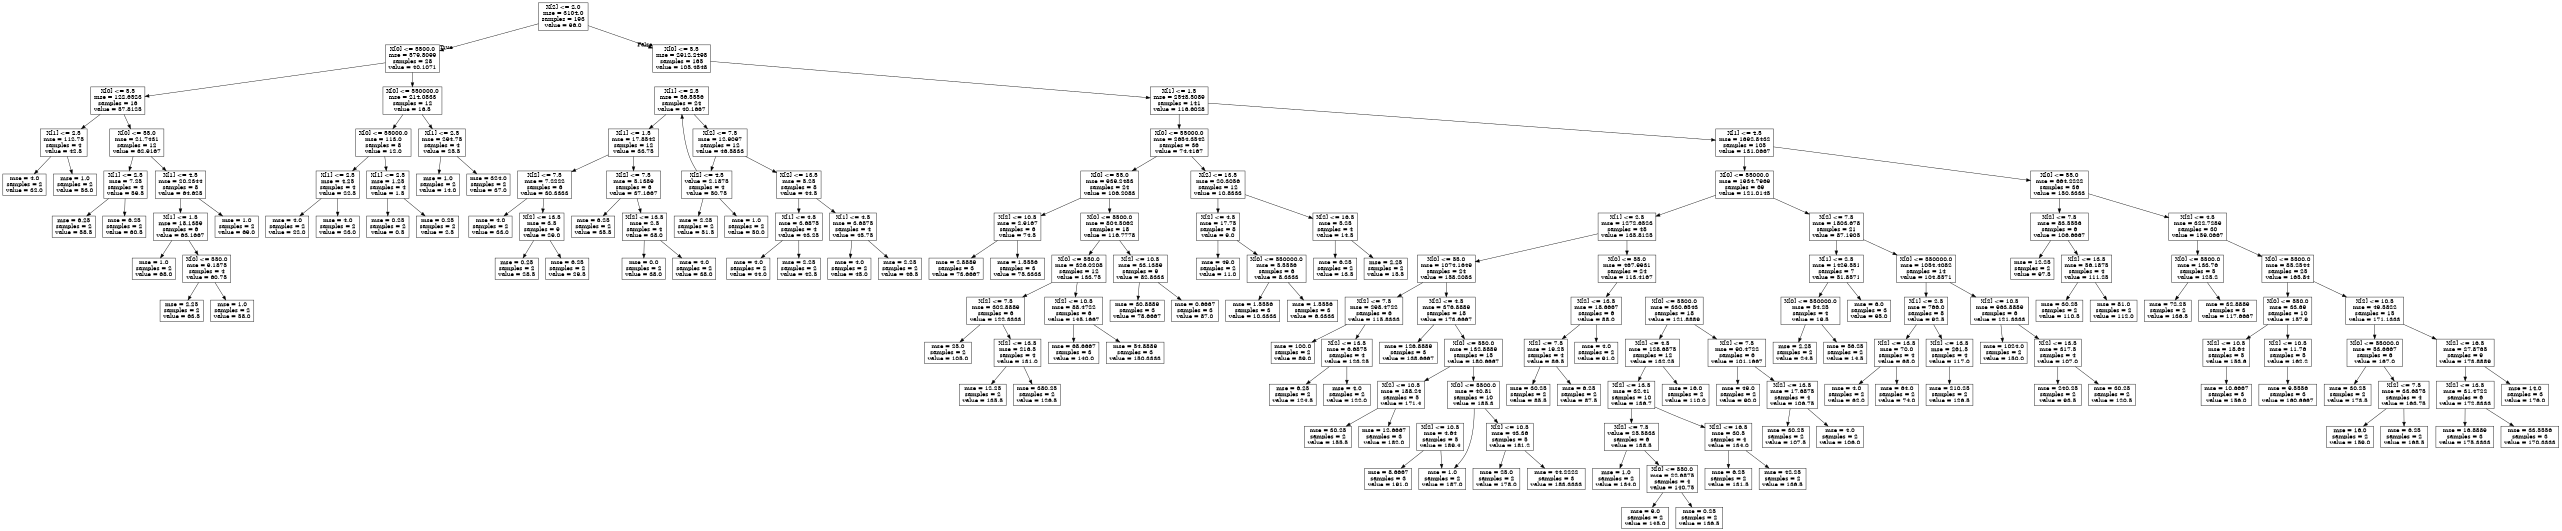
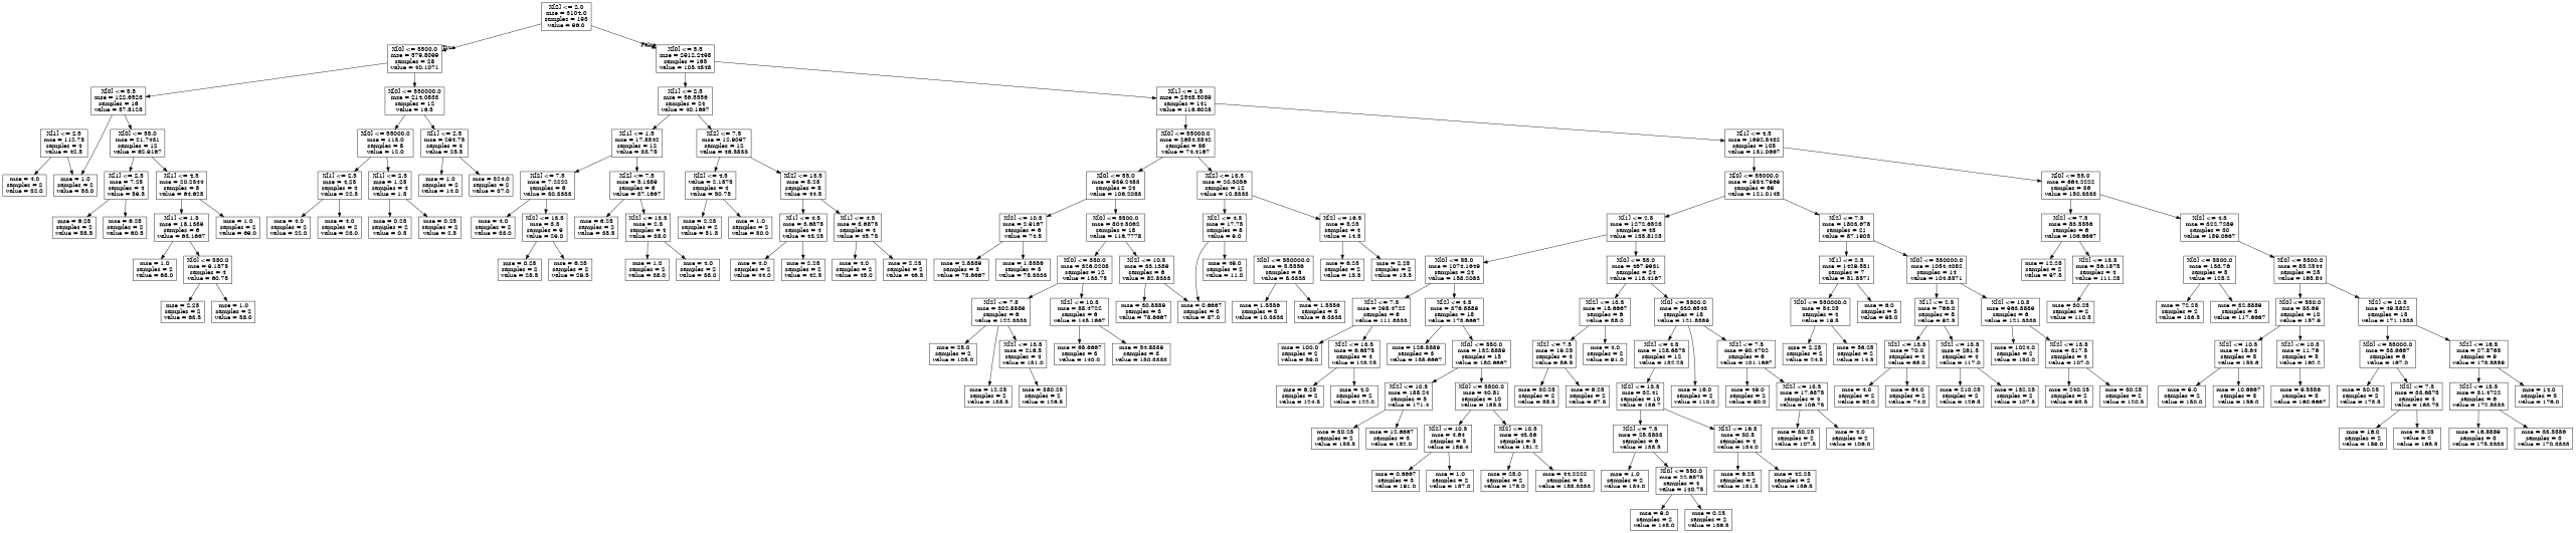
  digraph {
    node [shape=box]
    n1 [label="X[2] <= 2.0\nmse = 3104.0\nsamples = 193\nvalue = 96.0"]
    n2 [label="X[0] <= 5500.0\nmse = 579.8099\nsamples = 28\nvalue = 40.1071"]
    n3 [label="X[0] <= 5.5\nmse = 2912.2498\nsamples = 165\nvalue = 105.4848"]
    n4 [label="X[0] <= 5.5\nmse = 122.6523\nsamples = 16\nvalue = 57.8125"]
    n5 [label="X[0] <= 550000.0\nmse = 214.0833\nsamples = 12\nvalue = 16.5"]
    n6 [label="X[1] <= 2.5\nmse = 56.5556\nsamples = 24\nvalue = 40.1667"]
    n7 [label="X[1] <= 1.5\nmse = 2548.5089\nsamples = 141\nvalue = 116.6028"]
    n8 [label="X[1] <= 2.5\nmse = 112.75\nsamples = 4\nvalue = 42.5"]
    n9 [label="X[0] <= 55.0\nmse = 21.7431\nsamples = 12\nvalue = 62.9167"]
    n10 [label="X[0] <= 55000.0\nmse = 113.0\nsamples = 8\nvalue = 12.0"]
    n11 [label="X[1] <= 2.5\nmse = 294.75\nsamples = 4\nvalue = 25.5"]
    n12 [label="mse = 4.0\nsamples = 2\nvalue = 32.0"]
    n13 [label="mse = 1.0\nsamples = 2\nvalue = 53.0"]
    n14 [label="X[1] <= 2.5\nmse = 7.25\nsamples = 4\nvalue = 59.5"]
    n15 [label="X[1] <= 4.5\nmse = 20.2344\nsamples = 8\nvalue = 64.625"]
    n16 [label="mse = 6.25\nsamples = 2\nvalue = 58.5"]
    n17 [label="mse = 6.25\nsamples = 2\nvalue = 60.5"]
    n18 [label="X[1] <= 1.5\nmse = 18.1389\nsamples = 6\nvalue = 63.1667"]
    n19 [label="mse = 1.0\nsamples = 2\nvalue = 69.0"]
    n20 [label="mse = 1.0\nsamples = 2\nvalue = 68.0"]
    n21 [label="X[0] <= 550.0\nmse = 9.1875\nsamples = 4\nvalue = 60.75"]
    n22 [label="mse = 2.25\nsamples = 2\nvalue = 63.5"]
    n23 [label="mse = 1.0\nsamples = 2\nvalue = 58.0"]
    n24 [label="X[1] <= 2.5\nmse = 4.25\nsamples = 4\nvalue = 22.5"]
    n25 [label="X[1] <= 2.5\nmse = 1.25\nsamples = 4\nvalue = 1.5"]
    n26 [label="mse = 1.0\nsamples = 2\nvalue = 14.0"]
    n27 [label="mse = 324.0\nsamples = 2\nvalue = 37.0"]
    n28 [label="mse = 4.0\nsamples = 2\nvalue = 22.0"]
    n29 [label="mse = 4.0\nsamples = 2\nvalue = 23.0"]
    n30 [label="mse = 0.25\nsamples = 2\nvalue = 0.5"]
    n31 [label="mse = 0.25\nsamples = 2\nvalue = 2.5"]
    n32 [label="X[1] <= 1.5\nmse = 17.8542\nsamples = 12\nvalue = 33.75"]
    n33 [label="X[2] <= 7.5\nmse = 12.9097\nsamples = 12\nvalue = 46.5833"]
    n34 [label="X[0] <= 55000.0\nmse = 2654.3542\nsamples = 36\nvalue = 74.4167"]
    n35 [label="X[1] <= 4.5\nmse = 1692.8432\nsamples = 105\nvalue = 131.0667"]
    n36 [label="X[2] <= 7.5\nmse = 7.2222\nsamples = 6\nvalue = 30.3333"]
    n37 [label="X[2] <= 7.5\nmse = 5.1389\nsamples = 6\nvalue = 37.1667"]
    n38 [label="X[2] <= 4.5\nvalue = 2.1875\nsamples = 4\nvalue = 50.75"]
    n39 [label="X[2] <= 13.5\nmse = 5.25\nsamples = 8\nvalue = 44.5"]
    n40 [label="mse = 4.0\nsamples = 2\nvalue = 33.0"]
    n41 [label="X[2] <= 13.5\nmse = 3.5\nsamples = 9\nvalue = 29.0"]
    n42 [label="mse = 6.25\nsamples = 2\nvalue = 35.5"]
    n43 [label="X[2] <= 13.5\nmse = 2.5\nsamples = 4\nvalue = 38.0"]
    n44 [label="mse = 0.25\nsamples = 2\nvalue = 28.5"]
    n45 [label="mse = 6.25\nsamples = 2\nvalue = 29.5"]
-   n46 [label="mse = 0.0\nsamples = 2\nvalue = 38.0"]
+   n46 [label="mse = 1.0\nsamples = 2\nvalue = 38.0"]
    n47 [label="mse = 4.0\nsamples = 2\nvalue = 38.0"]
    n48 [label="mse = 2.25\nsamples = 2\nvalue = 51.5"]
    n49 [label="mse = 1.0\nsamples = 2\nvalue = 50.0"]
    n50 [label="X[1] <= 4.5\nmse = 3.6875\nsamples = 4\nvalue = 43.25"]
    n51 [label="X[1] <= 4.5\nmse = 3.6875\nsamples = 4\nvalue = 45.75"]
    n52 [label="mse = 4.0\nsamples = 2\nvalue = 44.0"]
    n53 [label="mse = 2.25\nsamples = 2\nvalue = 42.5"]
    n54 [label="mse = 4.0\nsamples = 2\nvalue = 45.0"]
    n55 [label="mse = 2.25\nsamples = 2\nvalue = 46.5"]
    n56 [label="X[0] <= 55.0\nmse = 939.2483\nsamples = 24\nvalue = 106.2083"]
    n57 [label="X[2] <= 13.5\nmse = 20.3056\nsamples = 12\nvalue = 10.8333"]
    n58 [label="X[0] <= 55000.0\nmse = 1934.7969\nsamples = 69\nvalue = 121.0145"]
    n59 [label="X[0] <= 55.0\nmse = 664.2222\nsamples = 36\nvalue = 150.3333"]
    n60 [label="X[2] <= 10.5\nmse = 2.9167\nsamples = 6\nvalue = 74.5"]
    n61 [label="X[0] <= 5500.0\nmse = 804.5062\nsamples = 18\nvalue = 116.7778"]
    n62 [label="X[2] <= 4.5\nmse = 17.75\nsamples = 8\nvalue = 9.0"]
    n63 [label="X[2] <= 16.5\nmse = 5.25\nsamples = 4\nvalue = 14.5"]
    n64 [label="mse = 2.8889\nsamples = 3\nvalue = 73.6667"]
    n65 [label="mse = 1.5556\nsamples = 3\nvalue = 75.3333"]
    n66 [label="X[0] <= 550.0\nmse = 326.0208\nsamples = 12\nvalue = 133.75"]
-   n67 [label="X[2] <= 10.5\nmse = 33.1389\nsamples = 9\nvalue = 82.8333"]
+   n67 [label="X[2] <= 10.5\nmse = 33.1389\nsamples = 6\nvalue = 82.8333"]
    n68 [label="X[2] <= 7.5\nmse = 302.8889\nsamples = 6\nvalue = 122.3333"]
    n69 [label="X[2] <= 10.5\nmse = 88.4722\nsamples = 6\nvalue = 145.1667"]
    n70 [label="mse = 30.8889\nsamples = 3\nvalue = 78.6667"]
    n71 [label="mse = 0.6667\nsamples = 3\nvalue = 87.0"]
    n72 [label="mse = 25.0\nsamples = 2\nvalue = 105.0"]
    n73 [label="X[2] <= 13.5\nmse = 216.5\nsamples = 4\nvalue = 131.0"]
    n74 [label="mse = 68.6667\nsamples = 3\nvalue = 140.0"]
    n75 [label="mse = 54.8889\nsamples = 3\nvalue = 150.3333"]
    n76 [label="mse = 12.25\nsamples = 2\nvalue = 135.5"]
    n77 [label="mse = 380.25\nsamples = 2\nvalue = 126.5"]
    n78 [label="mse = 49.0\nsamples = 2\nvalue = 11.0"]
    n79 [label="X[0] <= 550000.0\nmse = 5.5556\nsamples = 6\nvalue = 8.3333"]
    n80 [label="mse = 6.25\nsamples = 2\nvalue = 13.5"]
    n81 [label="mse = 2.25\nsamples = 2\nvalue = 15.5"]
    n82 [label="mse = 1.5556\nsamples = 3\nvalue = 10.3333"]
    n83 [label="mse = 1.5556\nsamples = 3\nvalue = 6.3333"]
    n84 [label="X[1] <= 2.5\nmse = 1272.6523\nsamples = 48\nvalue = 135.8125"]
    n85 [label="X[2] <= 7.5\nmse = 1803.678\nsamples = 21\nvalue = 87.1905"]
    n86 [label="X[2] <= 7.5\nmse = 83.5556\nsamples = 6\nvalue = 106.6667"]
    n87 [label="X[2] <= 4.5\nmse = 322.7289\nsamples = 30\nvalue = 159.0667"]
    n88 [label="X[0] <= 55.0\nmse = 1074.1649\nsamples = 24\nvalue = 158.2083"]
    n89 [label="X[0] <= 55.0\nmse = 467.9931\nsamples = 24\nvalue = 113.4167"]
    n90 [label="X[1] <= 2.5\nmse = 1429.551\nsamples = 7\nvalue = 51.8571"]
    n91 [label="X[0] <= 550000.0\nmse = 1054.4082\nsamples = 14\nvalue = 104.8571"]
-   n92 [label="X[2] <= 7.5\nmse = 298.4722\nsamples = 6\nvalue = 115.8333"]
+   n92 [label="X[2] <= 7.5\nmse = 298.4722\nsamples = 6\nvalue = 111.8333"]
    n93 [label="X[2] <= 4.5\nmse = 376.8889\nsamples = 18\nvalue = 173.6667"]
    n94 [label="X[2] <= 13.5\nmse = 18.6667\nsamples = 6\nvalue = 88.0"]
    n95 [label="X[0] <= 5500.0\nmse = 330.6543\nsamples = 18\nvalue = 121.8889"]
    n96 [label="mse = 100.0\nsamples = 2\nvalue = 89.0"]
    n97 [label="X[2] <= 13.5\nmse = 6.6875\nsamples = 4\nvalue = 123.25"]
    n98 [label="mse = 126.8889\nsamples = 3\nvalue = 138.6667"]
    n99 [label="X[0] <= 550.0\nmse = 132.8889\nsamples = 15\nvalue = 180.6667"]
    n100 [label="mse = 6.25\nsamples = 2\nvalue = 124.5"]
    n101 [label="mse = 4.0\nsamples = 2\nvalue = 122.0"]
    n102 [label="X[2] <= 10.5\nmse = 188.24\nsamples = 5\nvalue = 171.4"]
    n103 [label="X[0] <= 5500.0\nmse = 40.81\nsamples = 10\nvalue = 185.3"]
    n104 [label="mse = 30.25\nsamples = 2\nvalue = 155.5"]
    n105 [label="mse = 12.6667\nsamples = 3\nvalue = 182.0"]
    n106 [label="X[2] <= 10.5\nmse = 4.64\nsamples = 5\nvalue = 189.4"]
    n107 [label="X[2] <= 10.5\nmse = 43.36\nsamples = 5\nvalue = 181.2"]
    n108 [label="mse = 1.0\nsamples = 2\nvalue = 187.0"]
-   n109 [label="mse = 8.6667\nsamples = 3\nvalue = 191.0"]
+   n109 [label="mse = 0.6667\nsamples = 3\nvalue = 191.0"]
    n110 [label="mse = 25.0\nsamples = 2\nvalue = 178.0"]
    n111 [label="mse = 44.2222\nsamples = 3\nvalue = 183.3333"]
    n112 [label="X[2] <= 7.5\nmse = 19.25\nsamples = 4\nvalue = 86.5"]
    n113 [label="mse = 4.0\nsamples = 2\nvalue = 91.0"]
    n114 [label="X[2] <= 4.5\nmse = 128.6875\nsamples = 12\nvalue = 132.25"]
-   n115 [label="X[2] <= 7.5\nmse = 90.4722\nsamples = 6\nvalue = 101.1667"]
+   n115 [label="X[2] <= 7.5\nmse = 90.4702\nsamples = 6\nvalue = 101.1667"]
    n116 [label="mse = 30.25\nsamples = 2\nvalue = 85.5"]
    n117 [label="mse = 6.25\nsamples = 2\nvalue = 87.5"]
    n118 [label="mse = 16.0\nsamples = 2\nvalue = 110.0"]
    n119 [label="X[2] <= 13.5\nmse = 32.41\nsamples = 10\nvalue = 136.7"]
    n120 [label="mse = 49.0\nsamples = 2\nvalue = 90.0"]
    n121 [label="X[2] <= 13.5\nmse = 17.6875\nsamples = 4\nvalue = 106.75"]
-   n122 [label="X[2] <= 7.5\nvalue = 25.5833\nsamples = 6\nvalue = 138.5"]
+   n122 [label="X[2] <= 7.5\nmse = 25.5833\nsamples = 6\nvalue = 138.5"]
    n123 [label="X[2] <= 16.5\nmse = 30.5\nsamples = 4\nvalue = 134.0"]
    n124 [label="mse = 1.0\nsamples = 2\nvalue = 134.0"]
    n125 [label="X[0] <= 550.0\nmse = 22.6875\nsamples = 4\nvalue = 140.75"]
    n126 [label="mse = 6.25\nsamples = 2\nvalue = 131.5"]
    n127 [label="mse = 42.25\nsamples = 2\nvalue = 136.5"]
    n128 [label="mse = 9.0\nsamples = 2\nvalue = 145.0"]
    n129 [label="mse = 0.25\nsamples = 2\nvalue = 136.5"]
    n130 [label="mse = 30.25\nsamples = 2\nvalue = 107.5"]
    n131 [label="mse = 4.0\nsamples = 2\nvalue = 106.0"]
    n132 [label="X[0] <= 550000.0\nmse = 54.25\nsamples = 4\nvalue = 19.5"]
    n133 [label="mse = 6.0\nsamples = 3\nvalue = 95.0"]
    n134 [label="X[1] <= 2.5\nmse = 766.0\nsamples = 8\nvalue = 92.5"]
    n135 [label="X[2] <= 10.5\nmse = 963.8889\nsamples = 6\nvalue = 121.3333"]
    n136 [label="mse = 2.25\nsamples = 2\nvalue = 24.5"]
    n137 [label="mse = 56.25\nsamples = 2\nvalue = 14.5"]
    n138 [label="X[2] <= 13.5\nmse = 70.0\nsamples = 4\nvalue = 68.0"]
    n139 [label="X[2] <= 13.5\nmse = 261.5\nsamples = 4\nvalue = 117.0"]
    n140 [label="mse = 1024.0\nsamples = 2\nvalue = 150.0"]
    n141 [label="X[2] <= 13.5\nmse = 317.5\nsamples = 4\nvalue = 107.0"]
    n142 [label="mse = 4.0\nsamples = 2\nvalue = 62.0"]
    n143 [label="mse = 64.0\nsamples = 2\nvalue = 74.0"]
    n144 [label="mse = 210.25\nsamples = 2\nvalue = 126.5"]
+   n145 [label="mse = 132.25\nsamples = 2\nvalue = 107.5"]
    n146 [label="mse = 240.25\nsamples = 2\nvalue = 93.5"]
    n147 [label="mse = 30.25\nsamples = 2\nvalue = 120.5"]
    n148 [label="mse = 12.25\nsamples = 2\nvalue = 97.5"]
    n149 [label="X[2] <= 13.5\nmse = 56.1875\nsamples = 4\nvalue = 111.25"]
    n150 [label="X[0] <= 5500.0\nmse = 133.76\nsamples = 5\nvalue = 125.2"]
    n151 [label="X[0] <= 5500.0\nmse = 85.2544\nsamples = 25\nvalue = 165.84"]
    n152 [label="mse = 30.25\nsamples = 2\nvalue = 110.5"]
-   n153 [label="mse = 81.0\nsamples = 2\nvalue = 112.0"]
    n154 [label="mse = 72.25\nsamples = 2\nvalue = 136.5"]
    n155 [label="mse = 32.8889\nsamples = 3\nvalue = 117.6667"]
    n156 [label="X[0] <= 550.0\nmse = 33.69\nsamples = 10\nvalue = 157.9"]
    n157 [label="X[2] <= 10.5\nmse = 49.5822\nsamples = 15\nvalue = 171.1333"]
    n158 [label="X[2] <= 10.5\nmse = 18.64\nsamples = 5\nvalue = 153.6"]
    n159 [label="X[2] <= 10.5\nmse = 11.76\nsamples = 5\nvalue = 162.2"]
    n160 [label="X[0] <= 55000.0\nmse = 53.6667\nsamples = 6\nvalue = 167.0"]
    n161 [label="X[2] <= 16.5\nmse = 27.8765\nsamples = 9\nvalue = 173.8889"]
+   n162 [label="mse = 9.0\nsamples = 2\nvalue = 150.0"]
    n163 [label="mse = 10.6667\nsamples = 3\nvalue = 156.0"]
    n164 [label="mse = 9.5556\nsamples = 3\nvalue = 160.6667"]
    n165 [label="mse = 30.25\nsamples = 2\nvalue = 173.5"]
    n166 [label="X[2] <= 7.5\nmse = 33.6875\nsamples = 4\nvalue = 163.75"]
    n167 [label="X[2] <= 13.5\nmse = 31.4722\nsamples = 6\nvalue = 172.8333"]
    n168 [label="mse = 14.0\nsamples = 3\nvalue = 176.0"]
    n169 [label="mse = 16.0\nsamples = 2\nvalue = 159.0"]
-   n170 [label="mse = 6.25\nsamples = 2\nvalue = 168.5"]
+   n170 [label="mse = 6.25\nvalue = 2\nvalue = 168.5"]
    n171 [label="mse = 16.8889\nsamples = 3\nvalue = 175.3333"]
    n172 [label="mse = 33.5556\nsamples = 3\nvalue = 170.3333"]
    n1 -> n2 [headlabel=True labelangle=45 labeldistance=2.5]
    n1 -> n3 [headlabel=False labelangle=-45 labeldistance=2.5]
    n2 -> n4
    n2 -> n5
-   n38 -> n6
+   n3 -> n6
    n3 -> n7
-   n4 -> n8
+   n4 -> n13
    n4 -> n9
    n5 -> n10
    n5 -> n11
    n6 -> n32
    n6 -> n33
    n7 -> n34
    n7 -> n35
    n8 -> n12
    n8 -> n13
    n9 -> n14
    n9 -> n15
    n10 -> n24
    n10 -> n25
    n11 -> n26
    n11 -> n27
    n14 -> n16
    n14 -> n17
    n15 -> n18
    n15 -> n19
    n18 -> n20
    n18 -> n21
    n21 -> n22
    n21 -> n23
    n24 -> n28
    n24 -> n29
    n25 -> n30
    n25 -> n31
    n32 -> n36
    n32 -> n37
    n33 -> n38
    n33 -> n39
    n34 -> n56
    n34 -> n57
    n35 -> n58
    n35 -> n59
    n36 -> n40
    n36 -> n41
    n37 -> n42
    n37 -> n43
    n38 -> n48
    n38 -> n49
    n39 -> n50
    n39 -> n51
    n41 -> n44
    n41 -> n45
    n43 -> n46
    n43 -> n47
    n50 -> n52
    n50 -> n53
    n51 -> n54
    n51 -> n55
    n56 -> n60
    n56 -> n61
    n57 -> n62
    n57 -> n63
    n58 -> n84
    n58 -> n85
    n59 -> n86
    n59 -> n87
    n60 -> n64
    n60 -> n65
    n61 -> n66
    n61 -> n67
    n62 -> n78
-   n62 -> n79
+   n62 -> n71
    n63 -> n80
    n63 -> n81
    n66 -> n68
    n66 -> n69
    n67 -> n70
    n67 -> n71
    n68 -> n72
    n68 -> n73
    n69 -> n74
    n69 -> n75
-   n73 -> n76
+   n68 -> n76
    n73 -> n77
    n79 -> n82
    n79 -> n83
    n84 -> n88
    n84 -> n89
    n85 -> n90
    n85 -> n91
    n86 -> n148
    n86 -> n149
-   n87 -> n150
    n87 -> n151
    n88 -> n92
    n88 -> n93
    n89 -> n94
+   n89 -> n95
    n90 -> n132
    n90 -> n133
    n91 -> n134
    n91 -> n135
    n92 -> n96
    n92 -> n97
    n93 -> n98
    n93 -> n99
    n94 -> n112
    n94 -> n113
    n95 -> n114
    n95 -> n115
    n97 -> n100
    n97 -> n101
    n99 -> n102
    n99 -> n103
    n102 -> n104
    n102 -> n105
-   n103 -> n108
+   n103 -> n106
    n103 -> n107
    n106 -> n108
    n106 -> n109
    n107 -> n110
    n107 -> n111
    n112 -> n116
    n112 -> n117
-   n114 -> n118
+   n95 -> n118
    n114 -> n119
    n115 -> n120
    n115 -> n121
    n119 -> n122
    n119 -> n123
    n121 -> n130
    n121 -> n131
    n122 -> n124
    n122 -> n125
    n123 -> n126
    n123 -> n127
    n125 -> n128
    n125 -> n129
    n132 -> n136
    n132 -> n137
    n134 -> n138
    n134 -> n139
    n135 -> n140
    n135 -> n141
    n138 -> n142
    n138 -> n143
    n139 -> n144
+   n139 -> n145
    n141 -> n146
    n141 -> n147
    n149 -> n152
-   n149 -> n153
    n150 -> n154
    n150 -> n155
    n151 -> n156
    n151 -> n157
    n156 -> n158
    n156 -> n159
    n157 -> n160
    n157 -> n161
+   n158 -> n162
    n158 -> n163
    n159 -> n164
    n160 -> n165
    n160 -> n166
    n161 -> n167
    n161 -> n168
    n166 -> n169
    n166 -> n170
    n167 -> n171
    n167 -> n172
  }
